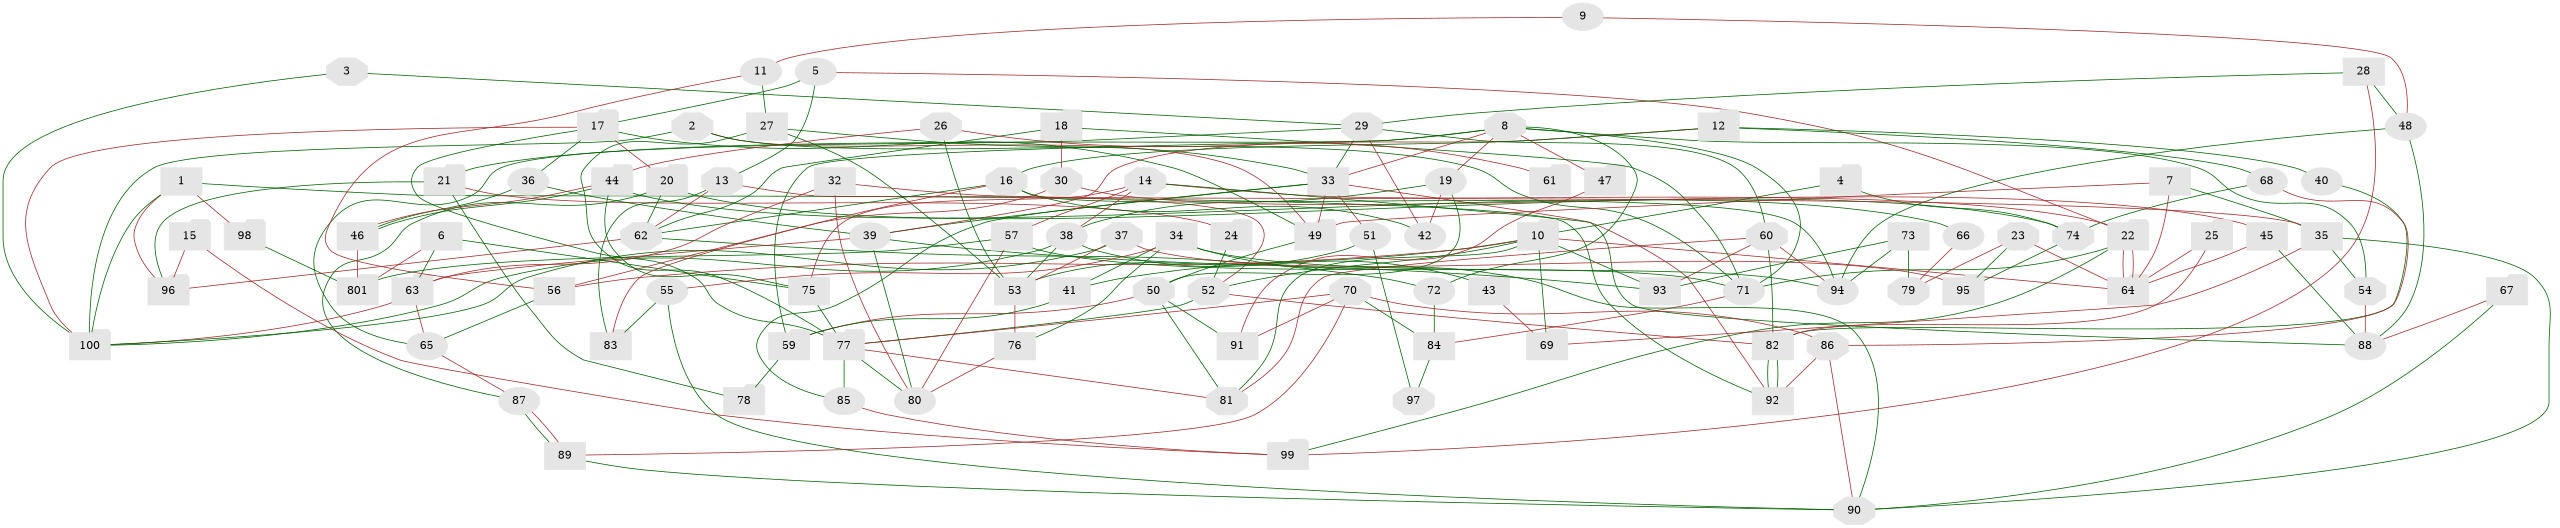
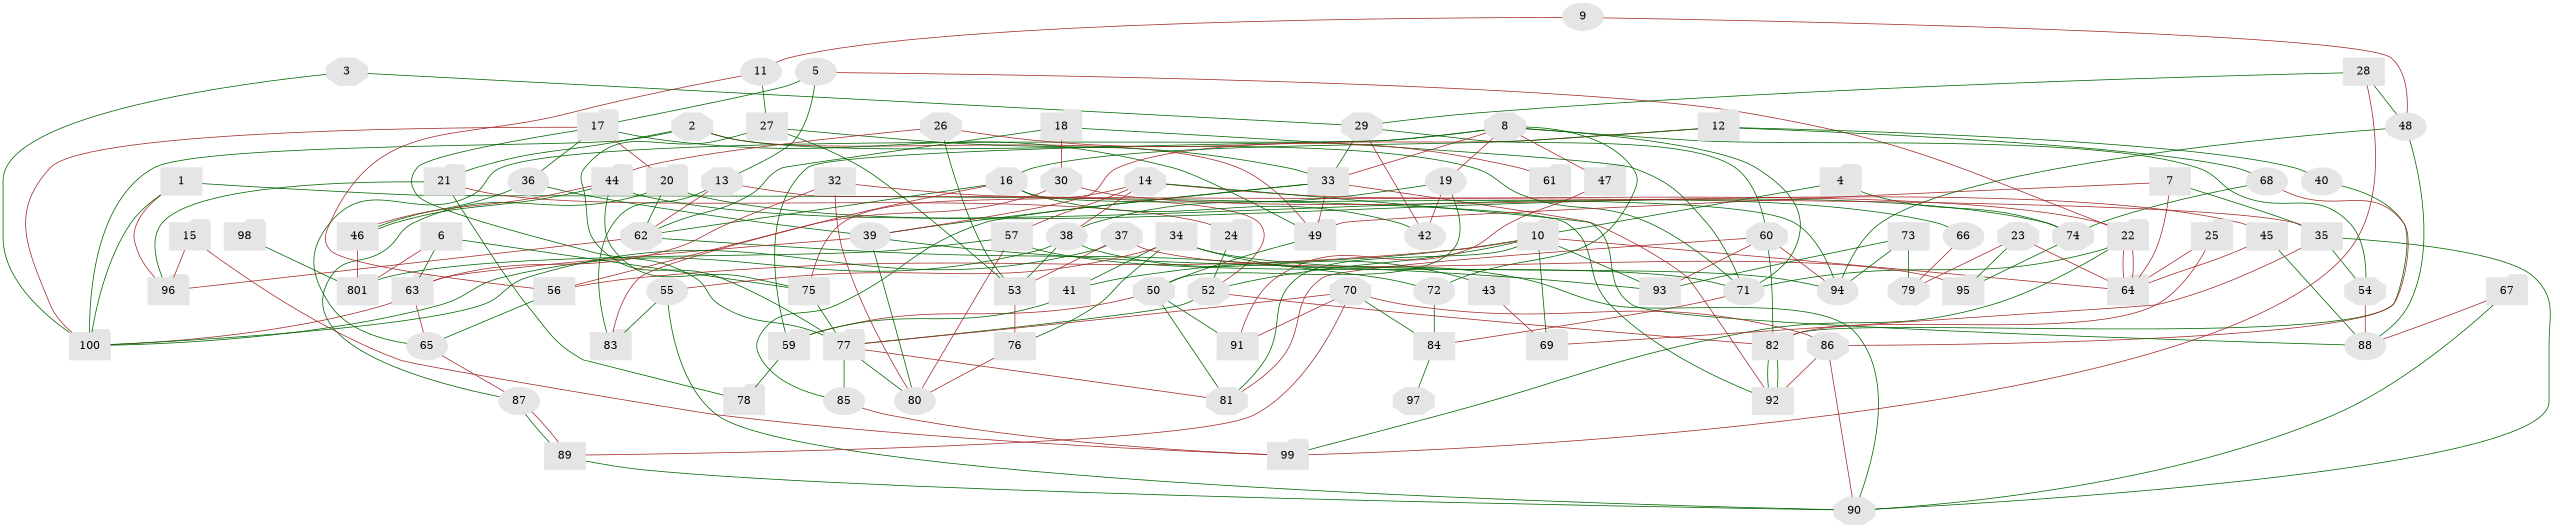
  graph {
    node [color=gray90 shape=folder style=filled]
    edge [color=darkgreen]
    1 [shape=box]
    92 [shape=box]
    96
    98
    100
    n6 [label=801]
    2 [shape=octagon]
    21
    49
    71 [shape=ellipse]
    24
    78
    50 [shape=octagon]
    84 [shape=box]
    3 [shape=octagon]
    29 [shape=octagon]
    33 [shape=box]
    42 [shape=ellipse]
    60 [shape=octagon]
    4
    10
    74 [shape=octagon]
    64
    41 [shape=box]
    52 [shape=octagon]
    56 [shape=box]
    69
    81 [shape=octagon]
    93 [shape=box]
    95
    5 [shape=ellipse]
    13 [shape=octagon]
    17
    22
    62 [shape=octagon]
    83
    20
    36 [shape=ellipse]
    77
    99
    6 [shape=box]
    63
    75 [shape=box]
    65 [shape=ellipse]
    7 [shape=box]
    35 [shape=box]
    54 [shape=octagon]
    90 [shape=octagon]
    8 [shape=octagon]
    19 [shape=ellipse]
    47
    59
    72 [shape=ellipse]
    38 [shape=ellipse]
    39 [shape=ellipse]
-   51 [shape=ellipse]
    85 [shape=ellipse]
    91 [shape=box]
    88 [shape=ellipse]
    87 [shape=ellipse]
    9 [shape=ellipse]
    11 [shape=ellipse]
    48 [shape=ellipse]
    27 [shape=box]
    94 [shape=ellipse]
    82 [shape=box]
    53 [shape=box]
    16 [shape=octagon]
    12
    40 [shape=ellipse]
    68 [shape=ellipse]
    80 [shape=ellipse]
    86 [shape=octagon]
    14 [shape=octagon]
    57 [shape=box]
    43
    15
    46 [shape=box]
    18
    30 [shape=octagon]
    45 [shape=box]
    89 [shape=box]
    23 [shape=octagon]
    79 [shape=octagon]
    25
    26 [shape=octagon]
    44
    61
    66 [shape=ellipse]
    76 [shape=box]
    28 [shape=box]
    37 [shape=octagon]
    32 [shape=box]
    97 [shape=octagon]
    34 [shape=box]
    55 [shape=ellipse]
    67
    70 [shape=octagon]
    73 [shape=box]
    1 -- 92
    1 -- 96 [color=brown]
-   1 -- 98 [color=brown]
    1 -- 100
    98 -- n6
    2 -- 100
-   29 -- 21
+   2 -- 21
    2 -- 49 [color=brown]
    2 -- 71
    21 -- 96
    21 -- 24 [color=brown]
    21 -- 78
    49 -- 50
    71 -- 84 [color=brown]
    24 -- 52
    50 -- 81
    50 -- 59 [color=brown]
    50 -- 91
    84 -- 97
    3 -- 100
    3 -- 29
    29 -- 33
    29 -- 42 [color=brown]
    29 -- 60
    33 -- 92 [color=brown]
    33 -- 49 [color=brown]
    33 -- 39
-   33 -- 51 [color=brown]
    33 -- 85
    60 -- 81 [color=brown]
    60 -- 93 [color=brown]
    60 -- 94 [color=brown]
    60 -- 82
    4 -- 10
    4 -- 74
    10 -- 64 [color=brown]
    10 -- 41
    10 -- 52
    10 -- 56 [color=brown]
    10 -- 69
    10 -- 81
    10 -- 93
    74 -- 95
    41 -- 59
    52 -- 77
    52 -- 82 [color=brown]
    56 -- 65
    5 -- 13
    5 -- 17
    5 -- 22 [color=brown]
    13 -- 52 [color=brown]
    13 -- 62 [color=brown]
    13 -- 83
    17 -- 100 [color=brown]
    17 -- 49
    17 -- 20 [color=brown]
    17 -- 36
    17 -- 77
    22 -- 71
    22 -- 64 [color=brown]
    22 -- 64 [color=brown]
    22 -- 99
    62 -- 96 [color=brown]
    62 -- 72
    20 -- 74
    20 -- 62
    20 -- 87
    36 -- 39
    36 -- 46
    77 -- 81 [color=brown]
    77 -- 85
    77 -- 80
    6 -- n6 [color=brown]
    6 -- 63
    6 -- 75
    63 -- 100 [color=brown]
    63 -- 65 [color=brown]
    75 -- 77
    65 -- 87 [color=brown]
    7 -- 49 [color=brown]
    7 -- 64 [color=brown]
    7 -- 35
    35 -- 69 [color=brown]
    35 -- 54
    35 -- 90
    54 -- 88 [color=brown]
    8 -- 71
    8 -- 33 [color=brown]
    8 -- 65
    8 -- 54
    8 -- 19 [color=brown]
    8 -- 47 [color=brown]
    8 -- 59
    8 -- 72
    19 -- 50
    19 -- 42 [color=brown]
    19 -- 38
    47 -- 91 [color=brown]
    59 -- 78
    72 -- 84
    38 -- 100
    38 -- 53
    38 -- 43
    39 -- 93
    39 -- 63 [color=brown]
    39 -- 80
-   51 -- 53
-   51 -- 97
    85 -- 99 [color=brown]
    87 -- 89
    87 -- 89 [color=brown]
    9 -- 11 [color=brown]
    9 -- 48 [color=brown]
    11 -- 56 [color=brown]
    11 -- 27
    48 -- 88
    48 -- 94
    27 -- 33
    27 -- 77
    27 -- 53
    82 -- 92
    82 -- 92
    53 -- 76 [color=brown]
    16 -- 42
    16 -- 62
    16 -- 83 [color=brown]
    16 -- 94
    12 -- 39 [color=brown]
    12 -- 16
    12 -- 40
    12 -- 68
    40 -- 82
    68 -- 74
    68 -- 86 [color=brown]
    86 -- 92 [color=brown]
    86 -- 90 [color=brown]
    14 -- 22 [color=brown]
    14 -- 75 [color=brown]
    14 -- 38 [color=brown]
    14 -- 88
    14 -- 57 [color=brown]
    57 -- n6
    57 -- 71
    57 -- 80 [color=brown]
    43 -- 69 [color=brown]
    15 -- 96 [color=brown]
    15 -- 99 [color=brown]
    46 -- n6 [color=brown]
    18 -- 71
    18 -- 62
    18 -- 30 [color=brown]
    30 -- 56 [color=brown]
    30 -- 45 [color=brown]
    45 -- 64 [color=brown]
    45 -- 88
    89 -- 90
    23 -- 64 [color=brown]
    23 -- 95
    23 -- 79 [color=brown]
    25 -- 64 [color=brown]
    25 -- 82 [color=brown]
    26 -- 53
    26 -- 44 [color=brown]
    26 -- 61 [color=brown]
    44 -- 75
    44 -- 46 [color=brown]
    44 -- 46
    44 -- 66
    66 -- 79 [color=brown]
    76 -- 80 [color=brown]
    28 -- 29
    28 -- 99 [color=brown]
    28 -- 48
    37 -- 100
    37 -- 95 [color=brown]
    37 -- 53 [color=brown]
    32 -- 63 [color=brown]
    32 -- 35 [color=brown]
    32 -- 80 [color=brown]
    34 -- 41
    34 -- 90
    34 -- 94
    34 -- 76
    34 -- 55 [color=brown]
    55 -- 83
    55 -- 90
    67 -- 90
    67 -- 88 [color=brown]
    70 -- 84
    70 -- 77 [color=brown]
    70 -- 91 [color=brown]
    70 -- 86 [color=brown]
    70 -- 89 [color=brown]
    73 -- 93
    73 -- 94
    73 -- 79
  }
